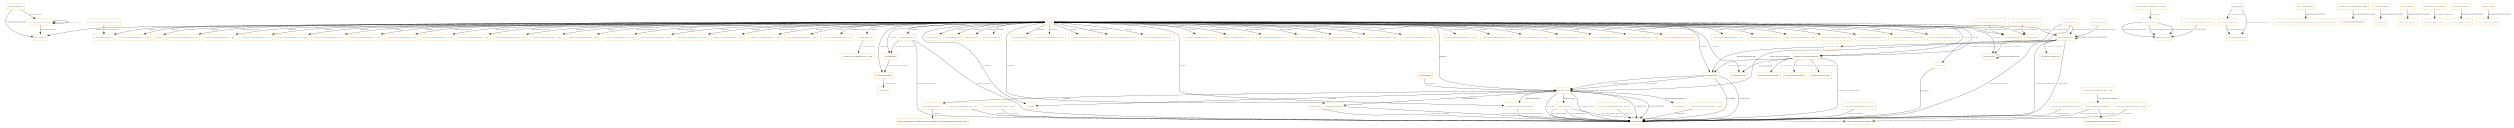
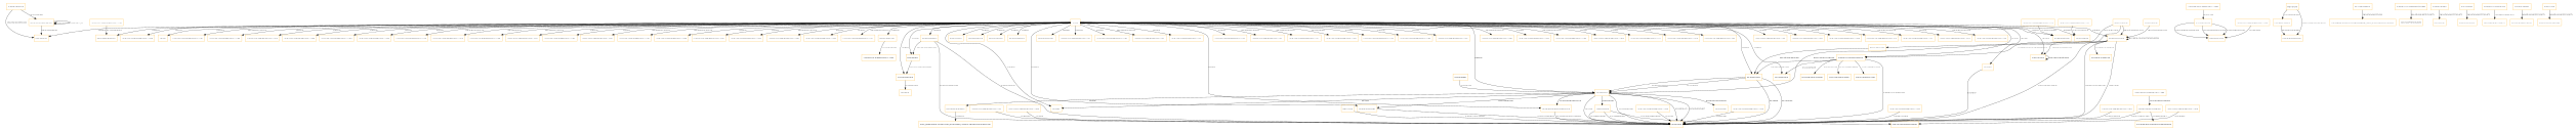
  digraph {
    fontname="Comic Neue"
    rankdir=TB
    node [color=orange fontname="Comic Neue" shape=rectangle]
    edge [fontname="Comic Neue"]
    "-2fa54959:168f8680912:-7fc8"
    "xsd:string"
    "schema:CourseInstance"
    "vivo:AcademicYear"
    "os:Classroom"
    "dct:LinguisticSystem"
    "vivo:AcademicTerm"
    "os:Instructor"
    "os:Syllabus"
    "-2fa54959:168f8680912:-7ff0"
    "ti:TimeInterval"
    "xsd:dateTime"
    "frbr:Expression"
    "frbr:Manifestation"
    "-2fa54959:168f8680912:-7fd9"
    "os:Content"
    "os:Workload"
    "dct:BibliographicResource"
    "os:Methodology"
    "os:GoalStatement"
    "os:Help"
    "xsd:nonNegativeInteger"
    "http://www.fonte-project.net/ontologies/SICRA.owlTaxonomiaBloom"
    "vivo:AcademicDegree"
    "schema:EducationalOrganization"
    "aiiso:Course"
    "schema:Course"
    "vivo:Course"
    "schema:Audience"
    "teach:Teacher"
    "-2fa54959:168f8680912:-7ff6"
    "teach:Assignment"
    "-2fa54959:168f8680912:-7fcb"
    "-2fa54959:168f8680912:-7ff9"
    "os:Assessment"
    "-2fa54959:168f8680912:-7ffc"
    "os:Topic"
    "schema:Agent"
    "foaf:Agent"
    "pro:RoleInTime"
    "-2fa54959:168f8680912:-7fe9"
    "-2fa54959:168f8680912:-7fdd"
    "-2fa54959:168f8680912:-7fce"
    "schema:Person"
    "foaf:Person"
    "schema:Organization"
    "pro:Role"
    "-2fa54959:168f8680912:-7fe0"
    "-2fa54959:168f8680912:-7ff3"
    "os:Schedule"
    "frbr:Work"
    "-2fa54959:168f8680912:-7fd6"
    "skos:Collection"
    "-2fa54959:168f8680912:-7fec"
    "os:Reviewer"
    "teach:Course"
    "os:Competence"
    "http://www.teste/ontologies/IEEE_RCD_Impl.owlCompetence"
    "schema:coursePrerequisites"
    "vivo:hasPrerequisite"
    "schema:name"
    "foaf:name"
    "dct:creator"
    "schema:creator"
    NULL
    "os:DropOut"
    "os:Attendance"
    "skos:Concept"
    "os:Accessibility"
    "os:Qualification"
    "-2fa54959:168f8680912:-7fcf"
    "-2fa54959:168f8680912:-7fe2"
    "-2fa54959:168f8680912:-7fca"
    "-2fa54959:168f8680912:-7ffa"
    "-2fa54959:168f8680912:-7fcc"
    "-2fa54959:168f8680912:-7fcd"
    "-2fa54959:168f8680912:-7ff5"
    "-2fa54959:168f8680912:-7fd7"
    "-2fa54959:168f8680912:-7fc1"
    "-2fa54959:168f8680912:-7fd4"
    n81 [label="-2fa54959:168f8680612:-7fe7"]
    "-2fa54959:168f8680912:-7feb"
    "-2fa54959:168f8680912:-7fd1"
    "-2fa54959:168f8680912:-7fd8"
    "-2fa54959:168f8680912:-7fe4"
    "-2fa54959:168f8680912:-7ff7"
    "-2fa54959:168f8680912:-7fc9"
    "-2fa54959:168f8680912:-7fe1"
    "-2fa54959:168f8680912:-7ff4"
    "-2fa54959:168f8680912:-7fc6"
    "-2fa54959:168f8680912:-7fde"
    "-2fa54959:168f8680912:-7ff1"
    "-2fa54959:168f8680912:-7ff2"
    "-2fa54959:168f8680912:-7fc3"
    n95 [label="-2fa54959:161f8680912:-7fef"]
    "-2fa54959:168f8680912:-7fdb"
    "rdf:nil"
    "-2fa54959:168f8680912:-7fdf"
    "-2fa54959:168f8680912:-7fee"
    "-2fa54959:168f8680912:-7fd3"
    "-2fa54959:168f8680912:-7fe6"
    "-2fa54959:168f8680912:-7fd0"
    "-2fa54959:168f8680912:-7fe3"
    "-2fa54959:168f8680912:-7ff8"
    "-2fa54959:168f8680912:-7fc4"
    "-2fa54959:168f8680912:-7fe8"
    "-2fa54959:168f8680912:-7fc2"
    "-2fa54959:168f8680912:-7fda"
    "-2fa54959:168f8680912:-7fdc"
    "-2fa54959:168f8680912:-7ffb"
    "-2fa54959:168f8680912:-7fed"
    "-2fa54959:168f8680912:-7fd2"
    "-2fa54959:168f8680912:-7fd5"
    "-2fa54959:168f8680912:-7fea"
    "-2fa54959:168f8680912:-7fe5"
    "-2fa54959:168f8680912:-7fc7"
    "schema:courseMode"
    "owl:topDataProperty"
    "dct:description"
    "schema:description"
    "aiiso:code"
    "schema:courseCode"
    "owl:Thing"
    "-2fa54959:168f8680912:-7fc8" -> "xsd:string" [label="foaf:name"]
    "schema:CourseInstance" -> "xsd:string" [label="schema:courseMode"]
    "schema:CourseInstance" -> "vivo:AcademicYear" [label="os:academicYear"]
    "schema:CourseInstance" -> "os:Classroom" [label="os:classroom"]
    "schema:CourseInstance" -> "dct:LinguisticSystem" [label="dct:language"]
    "schema:CourseInstance" -> "vivo:AcademicTerm" [label="os:academicTerm"]
    "schema:CourseInstance" -> "os:Instructor" [label="schema:instructor"]
    "os:Instructor" -> "xsd:string" [label="os:resume"]
    "os:Instructor" -> "xsd:string" [label="os:office"]
    "os:Instructor" -> "os:Syllabus" [label="dct:creator"]
    "os:Instructor" -> "os:Syllabus" [label="schema:creator"]
    "os:Syllabus" -> "xsd:string" [label="dct:hasVersion"]
    "os:Syllabus" -> "xsd:string" [label="schema:url"]
    "os:Syllabus" -> "xsd:string" [label="os:requirement"]
    "os:Syllabus" -> "xsd:string" [label="dct:title"]
    "os:Syllabus" -> "os:Content" [label="dct:tableOfContents"]
    "os:Syllabus" -> "os:Workload" [label="os:workload"]
-   "os:Syllabus" -> "dct:BibliographicResource" [label="owl:disjointWith"]
+   "os:Syllabus" -> "dct:BibliographicResource" [label="os:learningResource"]
    "os:Syllabus" -> "os:Methodology" [label="frbr:realization"]
    "os:Syllabus" -> "os:GoalStatement" [label="os:goal"]
    "os:Syllabus" -> "os:Help" [label="os:help"]
    "-2fa54959:168f8680912:-7ff0" -> "ti:TimeInterval" [label="tvc:atTime"]
    "ti:TimeInterval" -> "xsd:dateTime" [label="ti:hasIntervalStartDate"]
    "ti:TimeInterval" -> "xsd:dateTime" [label="ti:hasIntervalEndDate"]
    "ti:TimeInterval" -> "xsd:dateTime" [label="ti:hasIntervalDate"]
    "frbr:Expression" -> "frbr:Manifestation" [label="frbr:embodiment"]
    "-2fa54959:168f8680912:-7fd9" -> "xsd:string" [label="os:score"]
    "os:Workload" -> "xsd:string" [label="os:unitPerTerm"]
    "os:Workload" -> "xsd:string" [label="os:unitPerWeek"]
    "os:Workload" -> "xsd:nonNegativeInteger" [label="os:durationPerTerm"]
    "dct:BibliographicResource" -> "xsd:string" [label="os:bibliographicCitation"]
    "os:Methodology" -> "xsd:string" [label="os:studyStrategy"]
    "os:GoalStatement" -> "http://www.fonte-project.net/ontologies/SICRA.owlTaxonomiaBloom" [label="os:taxon"]
    "vivo:AcademicDegree" -> "xsd:string" [label="os:educationLevel"]
    "vivo:AcademicDegree" -> "schema:EducationalOrganization" [label="os:awardedBy"]
    "aiiso:Course" -> "schema:Course" [label="owl:equivalentClass"]
    "schema:Course" -> "xsd:string" [label="schema:courseCode"]
    "schema:Course" -> "xsd:string" [label="aiiso:code"]
    "schema:Course" -> "xsd:string" [label="vivo:courseCredits"]
    "schema:Course" -> "schema:CourseInstance" [label="schema:hasCourseInstance"]
    "schema:Course" -> "schema:Course" [label="schema:coursePrerequisites"]
    "schema:Course" -> "vivo:Course" [label="owl:equivalentClass"]
    "schema:Course" -> "schema:Audience" [label="schema:audience"]
    "vivo:Course" -> "vivo:Course" [label="vivo:hasPrerequisite"]
    "teach:Teacher" -> "os:Instructor" [label="owl:equivalentClass"]
    "-2fa54959:168f8680912:-7ff6" -> "teach:Assignment" [label="os:assignment"]
    "-2fa54959:168f8680912:-7fcb" -> "xsd:string" [label="schema:name"]
    "-2fa54959:168f8680912:-7ff9" -> "os:Assessment" [label="os:assessment"]
    "-2fa54959:168f8680912:-7ffc" -> "vivo:AcademicDegree" [label="os:academicDegree"]
    "os:Topic" -> "xsd:string" [label="os:order"]
    "schema:Agent" -> "xsd:string" [label="schema:email"]
    "schema:Agent" -> "xsd:string" [label="schema:telephone"]
    "schema:Agent" -> "foaf:Agent" [label="owl:equivalentClass"]
    "foaf:Agent" -> "pro:RoleInTime" [label="pro:holdsRoleInTime"]
    "pro:RoleInTime" -> "pro:Role" [label="pro:withRole"]
    "-2fa54959:168f8680912:-7fe9" -> "xsd:string" [label="dct:description"]
    "-2fa54959:168f8680912:-7fdd" -> "xsd:nonNegativeInteger" [label="os:number"]
    "-2fa54959:168f8680912:-7fce" -> "xsd:string" [label="os:weight"]
    "schema:Person" -> "foaf:Person" [label="owl:equivalentClass"]
    "schema:Person" -> "schema:Organization" [label="foaf:member"]
    "schema:Organization" -> "foaf:Person" [label="owl:disjointWith"]
    "schema:Organization" -> "schema:Organization" [label="aiiso:part_of"]
    "schema:Organization" -> "schema:Organization" [label="aiiso:part_of"]
    "-2fa54959:168f8680912:-7fe0" -> "xsd:dateTime" [label="os:deadline"]
    "-2fa54959:168f8680912:-7ff3" -> "os:Schedule" [label="os:hasSchedule"]
    "frbr:Work" -> "frbr:Expression" [label="frbr:realization"]
    "frbr:Work" -> "frbr:Manifestation" [label="fabio:hasManifestation"]
    "-2fa54959:168f8680912:-7fd6" -> "xsd:string" [label="os:type"]
    "skos:Collection" -> "-2fa54959:168f8680912:-7fec" [label="skos:member"]
    "os:Reviewer" -> "os:Syllabus" [label="os:approve"]
    "teach:Course" -> "os:Syllabus" [label="teach:studyProgram"]
    "teach:Course" -> "schema:Course" [label="owl:equivalentClass"]
    "teach:Course" -> "teach:Teacher" [label="teach:teacher"]
    "os:Competence" -> "http://www.teste/ontologies/IEEE_RCD_Impl.owlCompetence" [label="owl:equivalentClass"]
    "schema:coursePrerequisites" -> "vivo:hasPrerequisite" [label="owl:equivalentProperty"]
    "schema:name" -> "foaf:name" [label="owl:equivalentProperty"]
    "dct:creator" -> "schema:creator" [label="owl:equivalentProperty"]
    NULL -> "schema:CourseInstance" [label="rdf:first"]
    NULL -> "os:Classroom" [label="rdf:first"]
    NULL -> "os:Instructor" [label="rdf:first"]
    NULL -> "os:Syllabus" [label="rdf:first"]
    NULL -> "dct:BibliographicResource" [label="rdf:first"]
    NULL -> "os:Methodology" [label="rdf:first"]
    NULL -> "os:Help" [label="rdf:first"]
    NULL -> "schema:Course" [label="rdf:first"]
    NULL -> "vivo:Course" [label="rdf:first"]
    NULL -> "teach:Assignment" [label="rdf:first"]
    NULL -> "os:Assessment" [label="rdf:first"]
    NULL -> "os:Topic" [label="rdf:first"]
    NULL -> "schema:Agent" [label="rdf:first"]
    NULL -> "foaf:Agent" [label="rdf:first"]
    NULL -> "pro:RoleInTime" [label="rdf:first"]
    NULL -> "foaf:Person" [label="rdf:first"]
    NULL -> "os:Schedule" [label="rdf:first"]
    NULL -> "skos:Collection" [label="rdf:first"]
    NULL -> "os:DropOut" [label="rdf:first"]
    NULL -> "os:Attendance" [label="rdf:first"]
    NULL -> "skos:Concept" [label="rdf:first"]
    NULL -> "os:Accessibility" [label="rdf:first"]
    NULL -> "os:Qualification" [label="rdf:first"]
    NULL -> "-2fa54959:168f8680912:-7fcf" [label="rdf:rest"]
    NULL -> "-2fa54959:168f8680912:-7fe2" [label="rdf:rest"]
    NULL -> "-2fa54959:168f8680912:-7fca" [label="owl:intersectionOf"]
    NULL -> "-2fa54959:168f8680912:-7ffa" [label="rdf:rest"]
    NULL -> "-2fa54959:168f8680912:-7fcc" [label="rdf:rest"]
    NULL -> "-2fa54959:168f8680912:-7fcd" [label="owl:intersectionOf"]
    NULL -> "-2fa54959:168f8680912:-7ff5" [label="owl:intersectionOf"]
    NULL -> "-2fa54959:168f8680912:-7fd7" [label="foaf:member"]
    NULL -> "-2fa54959:168f8680912:-7fc1" [label="rdf:rest"]
    NULL -> "-2fa54959:168f8680912:-7fd4" [label="rdf:rest"]
    NULL -> n81 [label="rdf:rest"]
    NULL -> "-2fa54959:168f8680912:-7feb" [label="owl:intersectionOf"]
    NULL -> "-2fa54959:168f8680912:-7fd1" [label="rdf:rest"]
    NULL -> "-2fa54959:168f8680912:-7fd8" [label="owl:intersectionOf"]
    NULL -> "-2fa54959:168f8680912:-7fe4" [label="rdf:rest"]
    NULL -> "-2fa54959:168f8680912:-7ff7" [label="rdf:rest"]
    NULL -> "-2fa54959:168f8680912:-7fc9" [label="rdf:rest"]
    NULL -> "-2fa54959:168f8680912:-7fe1" [label="rdf:rest"]
    NULL -> "-2fa54959:168f8680912:-7ff4" [label="rdf:rest"]
    NULL -> "-2fa54959:168f8680912:-7fc6" [label="rdf:rest"]
    NULL -> "-2fa54959:168f8680912:-7fde" [label="rdf:rest"]
    NULL -> "-2fa54959:168f8680912:-7ff1" [label="rdf:rest"]
    NULL -> "-2fa54959:168f8680912:-7ff2" [label="owl:intersectionOf"]
    NULL -> "-2fa54959:168f8680912:-7fc3" [label="rdf:rest"]
    NULL -> n95 [label="owl:intersectionOf"]
    NULL -> "-2fa54959:168f8680912:-7fdb" [label="rdf:rest"]
    NULL -> "rdf:nil" [label="rdf:rest"]
    NULL -> "-2fa54959:168f8680912:-7fdf" [label="owl:intersectionOf"]
    NULL -> "-2fa54959:168f8680912:-7fee" [label="rdf:rest"]
    NULL -> "-2fa54959:168f8680912:-7fd3" [label="rdf:rest"]
    NULL -> "-2fa54959:168f8680912:-7fe6" [label="rdf:rest"]
    NULL -> "-2fa54959:168f8680912:-7fd0" [label="rdf:rest"]
    NULL -> "-2fa54959:168f8680912:-7fe3" [label="rdf:rest"]
    NULL -> "-2fa54959:168f8680912:-7ff8" [label="owl:intersectionOf"]
    NULL -> "-2fa54959:168f8680912:-7fc4" [label="owl:members"]
    NULL -> "-2fa54959:168f8680912:-7fe8" [label="owl:intersectionOf"]
    NULL -> "-2fa54959:168f8680912:-7fc2" [label="rdf:rest"]
    NULL -> "-2fa54959:168f8680912:-7fda" [label="rdf:rest"]
    NULL -> "-2fa54959:168f8680912:-7fdc" [label="owl:intersectionOf"]
    NULL -> "-2fa54959:168f8680912:-7ffb" [label="owl:intersectionOf"]
    NULL -> "-2fa54959:168f8680912:-7fed" [label="rdf:rest"]
    NULL -> "-2fa54959:168f8680912:-7fd2" [label="rdf:rest"]
    NULL -> "-2fa54959:168f8680912:-7fd5" [label="owl:intersectionOf"]
    NULL -> "-2fa54959:168f8680912:-7fea" [label="rdf:rest"]
    NULL -> "-2fa54959:168f8680912:-7fe5" [label="rdf:rest"]
    NULL -> "-2fa54959:168f8680912:-7fc7" [label="owl:intersectionOf"]
    "schema:courseMode" -> "owl:topDataProperty" [label="rdfs:subPropertyOf"]
    "dct:description" -> "schema:description" [label="owl:equivalentProperty"]
    "aiiso:code" -> "schema:courseCode" [label="owl:equivalentProperty"]
    "owl:Thing" -> "xsd:string" [label="schema:description"]
  }
